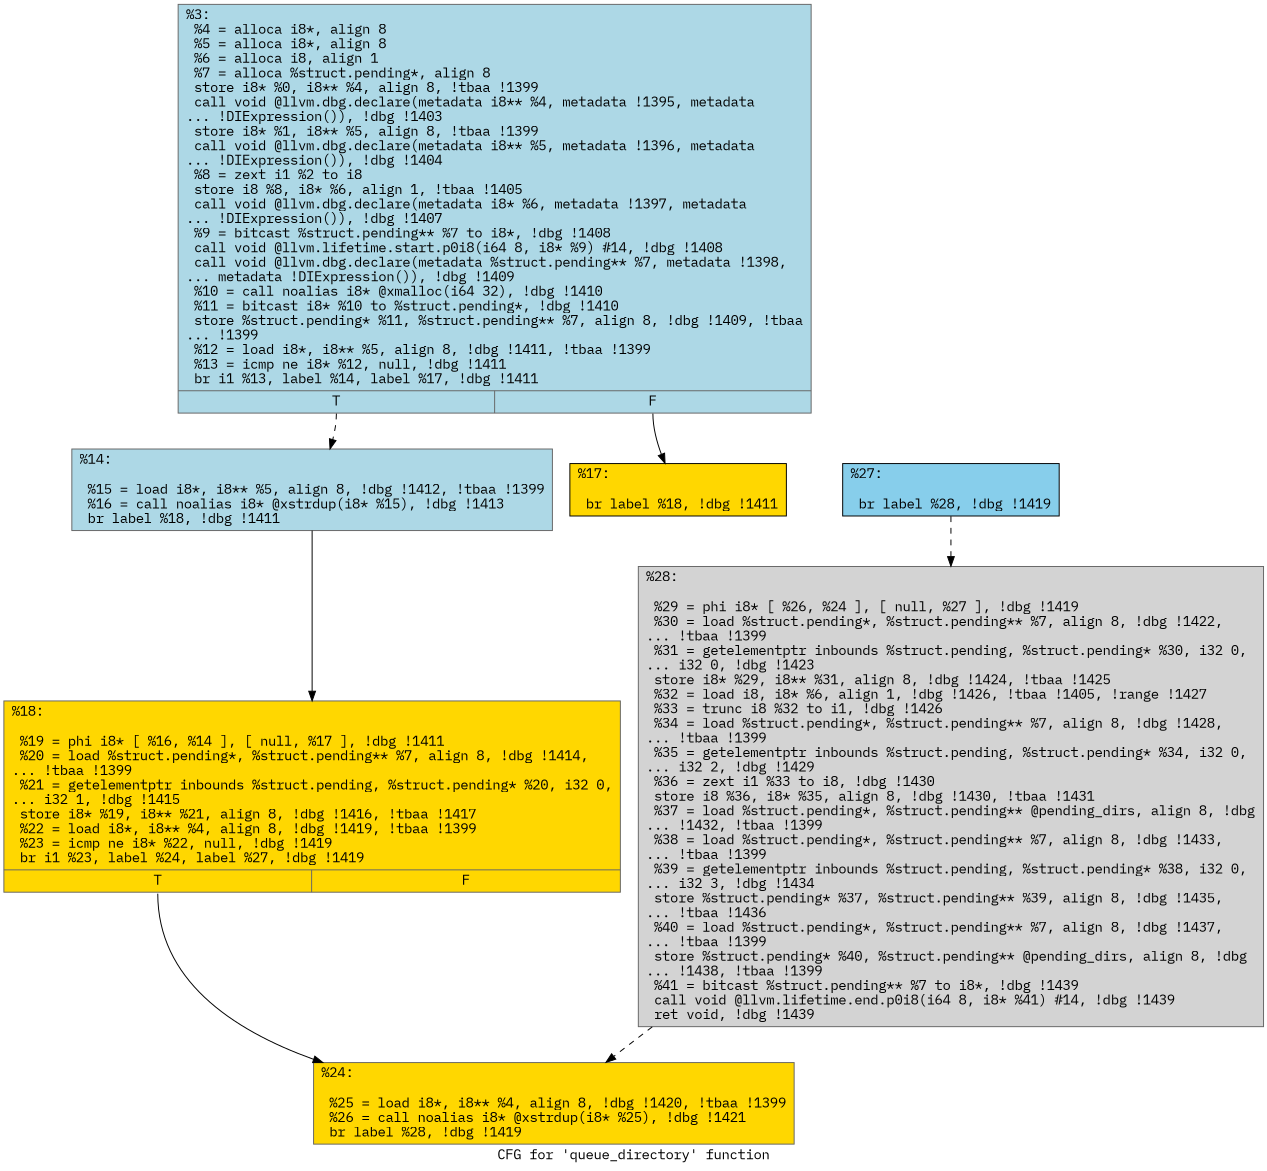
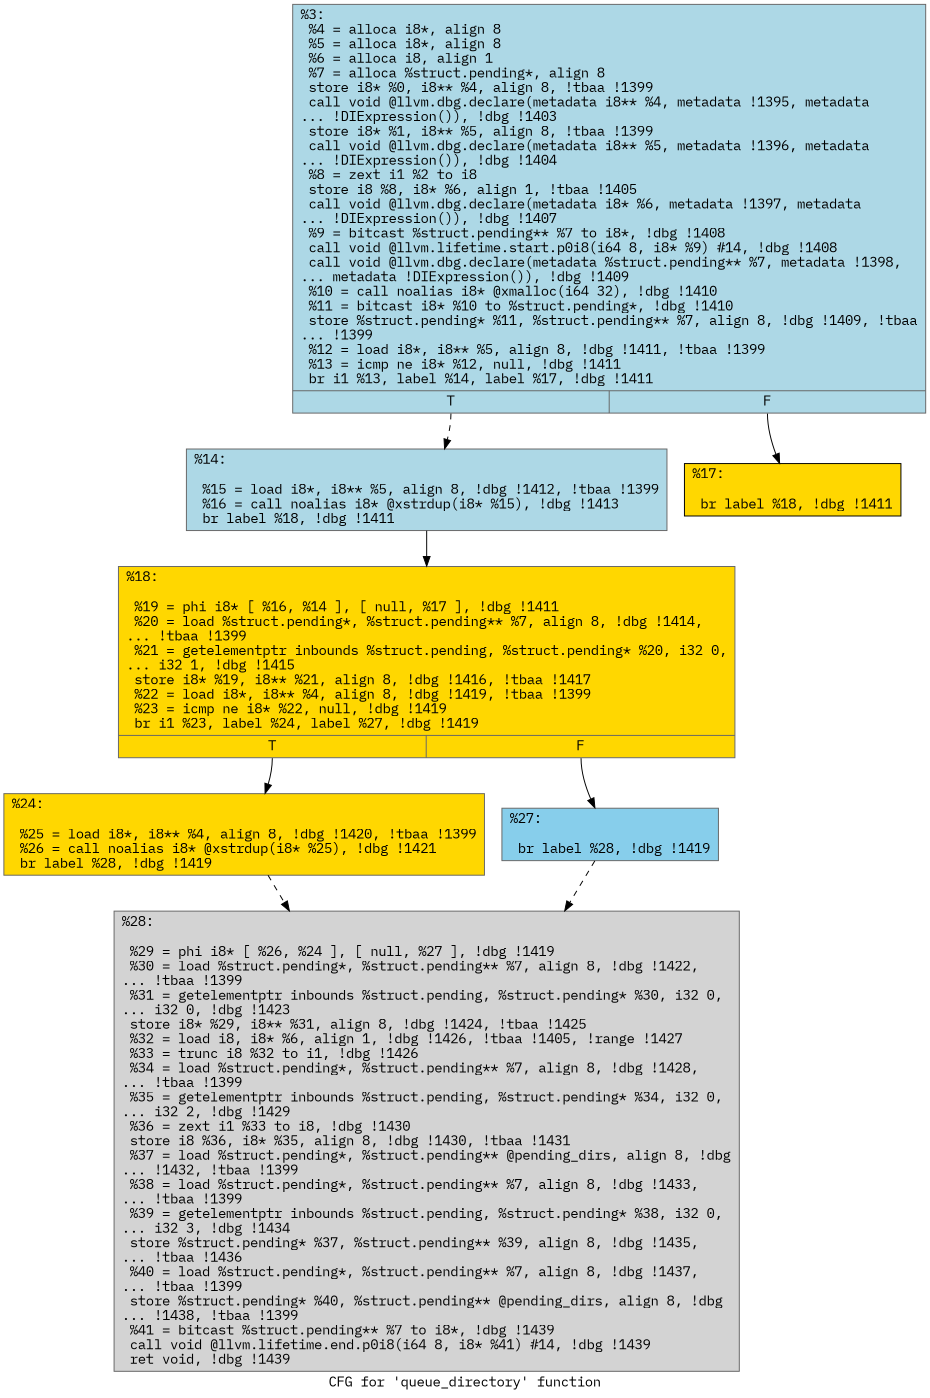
  digraph {
    fontname="IBM Plex Mono"
    label="CFG for 'queue_directory' function"
    node [color=gray40 fillcolor=gold fontname="IBM Plex Mono" shape=record style=filled]
    edge [fontname="IBM Plex Mono" style=solid]
    n1 [fillcolor=lightblue label="{%3:\l  %4 = alloca i8*, align 8\l  %5 = alloca i8*, align 8\l  %6 = alloca i8, align 1\l  %7 = alloca %struct.pending*, align 8\l  store i8* %0, i8** %4, align 8, !tbaa !1399\l  call void @llvm.dbg.declare(metadata i8** %4, metadata !1395, metadata\l... !DIExpression()), !dbg !1403\l  store i8* %1, i8** %5, align 8, !tbaa !1399\l  call void @llvm.dbg.declare(metadata i8** %5, metadata !1396, metadata\l... !DIExpression()), !dbg !1404\l  %8 = zext i1 %2 to i8\l  store i8 %8, i8* %6, align 1, !tbaa !1405\l  call void @llvm.dbg.declare(metadata i8* %6, metadata !1397, metadata\l... !DIExpression()), !dbg !1407\l  %9 = bitcast %struct.pending** %7 to i8*, !dbg !1408\l  call void @llvm.lifetime.start.p0i8(i64 8, i8* %9) #14, !dbg !1408\l  call void @llvm.dbg.declare(metadata %struct.pending** %7, metadata !1398,\l... metadata !DIExpression()), !dbg !1409\l  %10 = call noalias i8* @xmalloc(i64 32), !dbg !1410\l  %11 = bitcast i8* %10 to %struct.pending*, !dbg !1410\l  store %struct.pending* %11, %struct.pending** %7, align 8, !dbg !1409, !tbaa\l... !1399\l  %12 = load i8*, i8** %5, align 8, !dbg !1411, !tbaa !1399\l  %13 = icmp ne i8* %12, null, !dbg !1411\l  br i1 %13, label %14, label %17, !dbg !1411\l|{<s0>T|<s1>F}}"]
    n2 [fillcolor=lightblue label="{%14:\l\l  %15 = load i8*, i8** %5, align 8, !dbg !1412, !tbaa !1399\l  %16 = call noalias i8* @xstrdup(i8* %15), !dbg !1413\l  br label %18, !dbg !1411\l}"]
    n3 [color=black label="{%17:\l\l  br label %18, !dbg !1411\l}"]
    n4 [label="{%18:\l\l  %19 = phi i8* [ %16, %14 ], [ null, %17 ], !dbg !1411\l  %20 = load %struct.pending*, %struct.pending** %7, align 8, !dbg !1414,\l... !tbaa !1399\l  %21 = getelementptr inbounds %struct.pending, %struct.pending* %20, i32 0,\l... i32 1, !dbg !1415\l  store i8* %19, i8** %21, align 8, !dbg !1416, !tbaa !1417\l  %22 = load i8*, i8** %4, align 8, !dbg !1419, !tbaa !1399\l  %23 = icmp ne i8* %22, null, !dbg !1419\l  br i1 %23, label %24, label %27, !dbg !1419\l|{<s0>T|<s1>F}}"]
    n5 [label="{%24:\l\l  %25 = load i8*, i8** %4, align 8, !dbg !1420, !tbaa !1399\l  %26 = call noalias i8* @xstrdup(i8* %25), !dbg !1421\l  br label %28, !dbg !1419\l}"]
-   n6 [color=black fillcolor=skyblue label="{%27:\l\l  br label %28, !dbg !1419\l}"]
+   n6 [fillcolor=skyblue label="{%27:\l\l  br label %28, !dbg !1419\l}"]
    n7 [fillcolor=lightgrey label="{%28:\l\l  %29 = phi i8* [ %26, %24 ], [ null, %27 ], !dbg !1419\l  %30 = load %struct.pending*, %struct.pending** %7, align 8, !dbg !1422,\l... !tbaa !1399\l  %31 = getelementptr inbounds %struct.pending, %struct.pending* %30, i32 0,\l... i32 0, !dbg !1423\l  store i8* %29, i8** %31, align 8, !dbg !1424, !tbaa !1425\l  %32 = load i8, i8* %6, align 1, !dbg !1426, !tbaa !1405, !range !1427\l  %33 = trunc i8 %32 to i1, !dbg !1426\l  %34 = load %struct.pending*, %struct.pending** %7, align 8, !dbg !1428,\l... !tbaa !1399\l  %35 = getelementptr inbounds %struct.pending, %struct.pending* %34, i32 0,\l... i32 2, !dbg !1429\l  %36 = zext i1 %33 to i8, !dbg !1430\l  store i8 %36, i8* %35, align 8, !dbg !1430, !tbaa !1431\l  %37 = load %struct.pending*, %struct.pending** @pending_dirs, align 8, !dbg\l... !1432, !tbaa !1399\l  %38 = load %struct.pending*, %struct.pending** %7, align 8, !dbg !1433,\l... !tbaa !1399\l  %39 = getelementptr inbounds %struct.pending, %struct.pending* %38, i32 0,\l... i32 3, !dbg !1434\l  store %struct.pending* %37, %struct.pending** %39, align 8, !dbg !1435,\l... !tbaa !1436\l  %40 = load %struct.pending*, %struct.pending** %7, align 8, !dbg !1437,\l... !tbaa !1399\l  store %struct.pending* %40, %struct.pending** @pending_dirs, align 8, !dbg\l... !1438, !tbaa !1399\l  %41 = bitcast %struct.pending** %7 to i8*, !dbg !1439\l  call void @llvm.lifetime.end.p0i8(i64 8, i8* %41) #14, !dbg !1439\l  ret void, !dbg !1439\l}"]
    n1 -> n2 [style=dashed tailport=s0]
    n1 -> n3 [tailport=s1]
    n2 -> n4
    n4 -> n5 [tailport=s0]
-   n7 -> n5 [style=dashed]
+   n4 -> n6 [tailport=s1]
+   n5 -> n7 [style=dashed]
    n6 -> n7 [style=dashed]
  }
